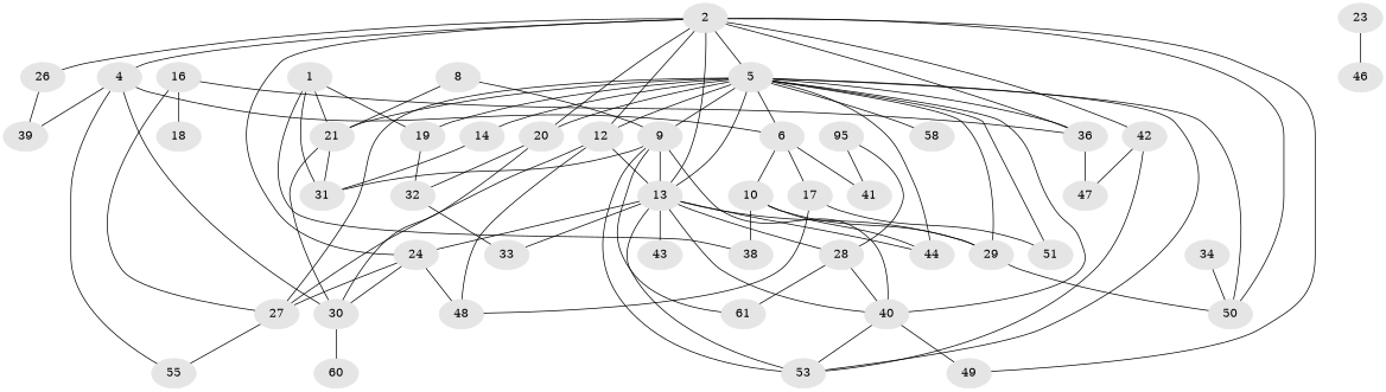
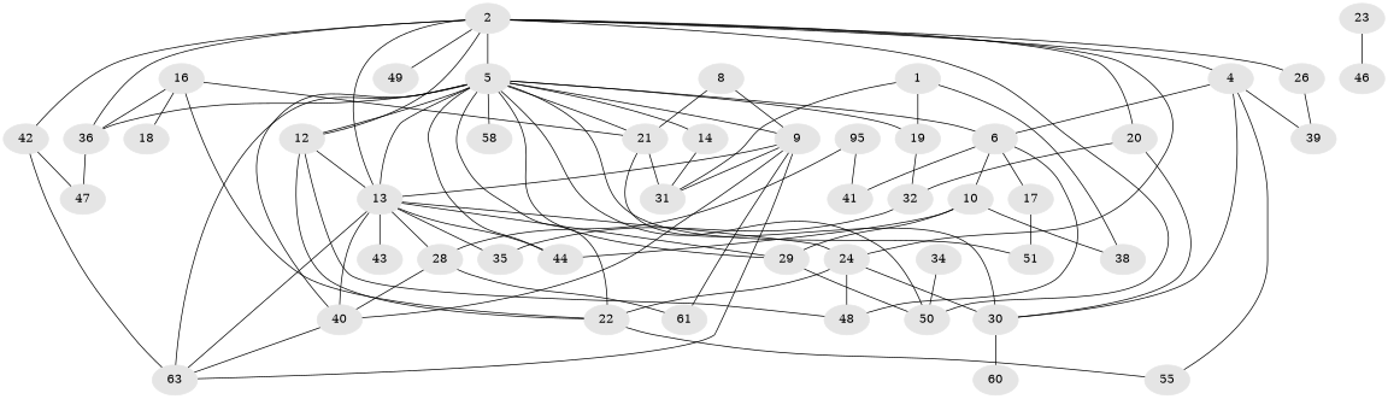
  graph {
    node [color=gray90 style=filled]
    edge [weight=1.0]
    1
    19
    21
    31
    38
    32
    30
    2
    4
    5
    12
    13
    20
    24
    26
    36
    42
    49
    50
    6
    39
    55
    9
    14
-   27
+   27 [label=22]
    29
    40
    51
-   53
+   53 [label=63]
    58
    44
    48
    28
-   33
+   33 [label=35]
    43
    47
    10
    17
    41
    60
    61
    8
    16
    18
    23
    46
    n47 [label=95]
    34
    1 -- 19
-   1 -- 21
+   16 -- 21
    1 -- 31
    1 -- 38
    19 -- 32
    21 -- 31
    21 -- 30
    32 -- 33
    30 -- 60
    2 -- 4 [weight=2.0]
    2 -- 5 [weight=2.0]
    2 -- 12
    2 -- 13 [weight=2.0]
    2 -- 20
    2 -- 24
    2 -- 26
    2 -- 36
    2 -- 42
    2 -- 49
    2 -- 50
    4 -- 30
    4 -- 6
    4 -- 39
    4 -- 55
    5 -- 19
    5 -- 21
    5 -- 12 [weight=2.0]
    5 -- 13 [weight=3.0]
-   5 -- 20
    5 -- 36
    5 -- 50
    5 -- 6
    5 -- 9
    5 -- 14
    5 -- 27
    5 -- 29
    5 -- 40
    5 -- 51
    5 -- 53
    5 -- 58
    5 -- 44
    12 -- 13 [weight=3.0]
    12 -- 27
    12 -- 48
    13 -- 24
    13 -- 29
    13 -- 40
    13 -- 53 [weight=2.0]
    13 -- 44
    13 -- 28 [weight=2.0]
    13 -- 33
    13 -- 43
    20 -- 32
    20 -- 30
    24 -- 30
    24 -- 27
    24 -- 48
    26 -- 39
    36 -- 47
    42 -- 53
    42 -- 47
    6 -- 10
    6 -- 17
    6 -- 41
    9 -- 31
    9 -- 13
    9 -- 40 [weight=2.0]
    9 -- 53
    9 -- 61
    14 -- 31
    27 -- 55
    29 -- 50
-   40 -- 49
    40 -- 53
    28 -- 40
    28 -- 61
    10 -- 38
    10 -- 29
    10 -- 44
    17 -- 51
-   17 -- 48
+   6 -- 48
    8 -- 21
    8 -- 9
    16 -- 36
    16 -- 27
    16 -- 18
    23 -- 46
    n47 -- 28
    n47 -- 41
    34 -- 50
  }
